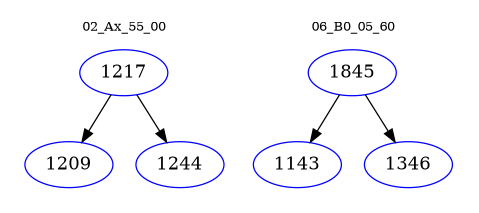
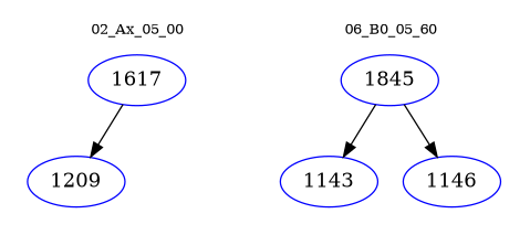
  digraph {
    node [color=blue]
    edge [color=black]
-   n1 [label=1217]
+   n1 [label=1617]
    n2 [label=1209]
-   n3 [label=1244]
    n4 [label=1845]
    n5 [label=1143]
-   n6 [label=1346]
+   n6 [label=1146]
    subgraph cluster_1 {
      color=white
      fontsize=10
-     label="02_Ax_55_00"
+     label="02_Ax_05_00"
      n1
      n2
-     n3
    }
    subgraph cluster_2 {
      color=white
      fontsize=10
      label="06_B0_05_60"
      n4
      n5
      n6
    }
    n1 -> n2
-   n1 -> n3
    n4 -> n5
    n4 -> n6
  }
